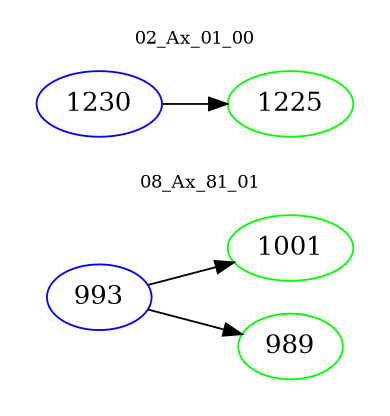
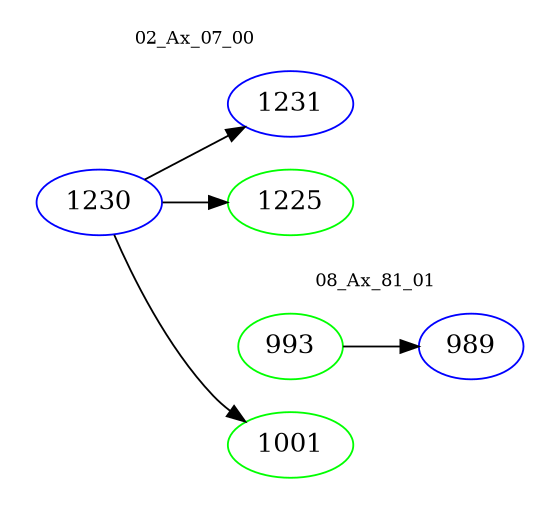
  digraph {
    rankdir=LR
    node [color=blue]
    edge [color=black]
-   n1 [label=993]
-   n2 [color=green label=989]
+   n1 [color=green label=993]
+   n2 [label=989]
    n3 [color=green label=1001]
    n4 [label=1230]
    n5 [color=green label=1225]
+   n6 [label=1231]
    subgraph cluster_1 {
      color=white
      fontsize=10
      label="08_Ax_81_01"
      n1
      n2
      n3
    }
    subgraph cluster_2 {
      color=white
      fontsize=10
-     label="02_Ax_01_00"
+     label="02_Ax_07_00"
      n4
      n5
+     n6
    }
    n1 -> n2
-   n1 -> n3
+   n4 -> n3
    n4 -> n5
+   n4 -> n6
  }
